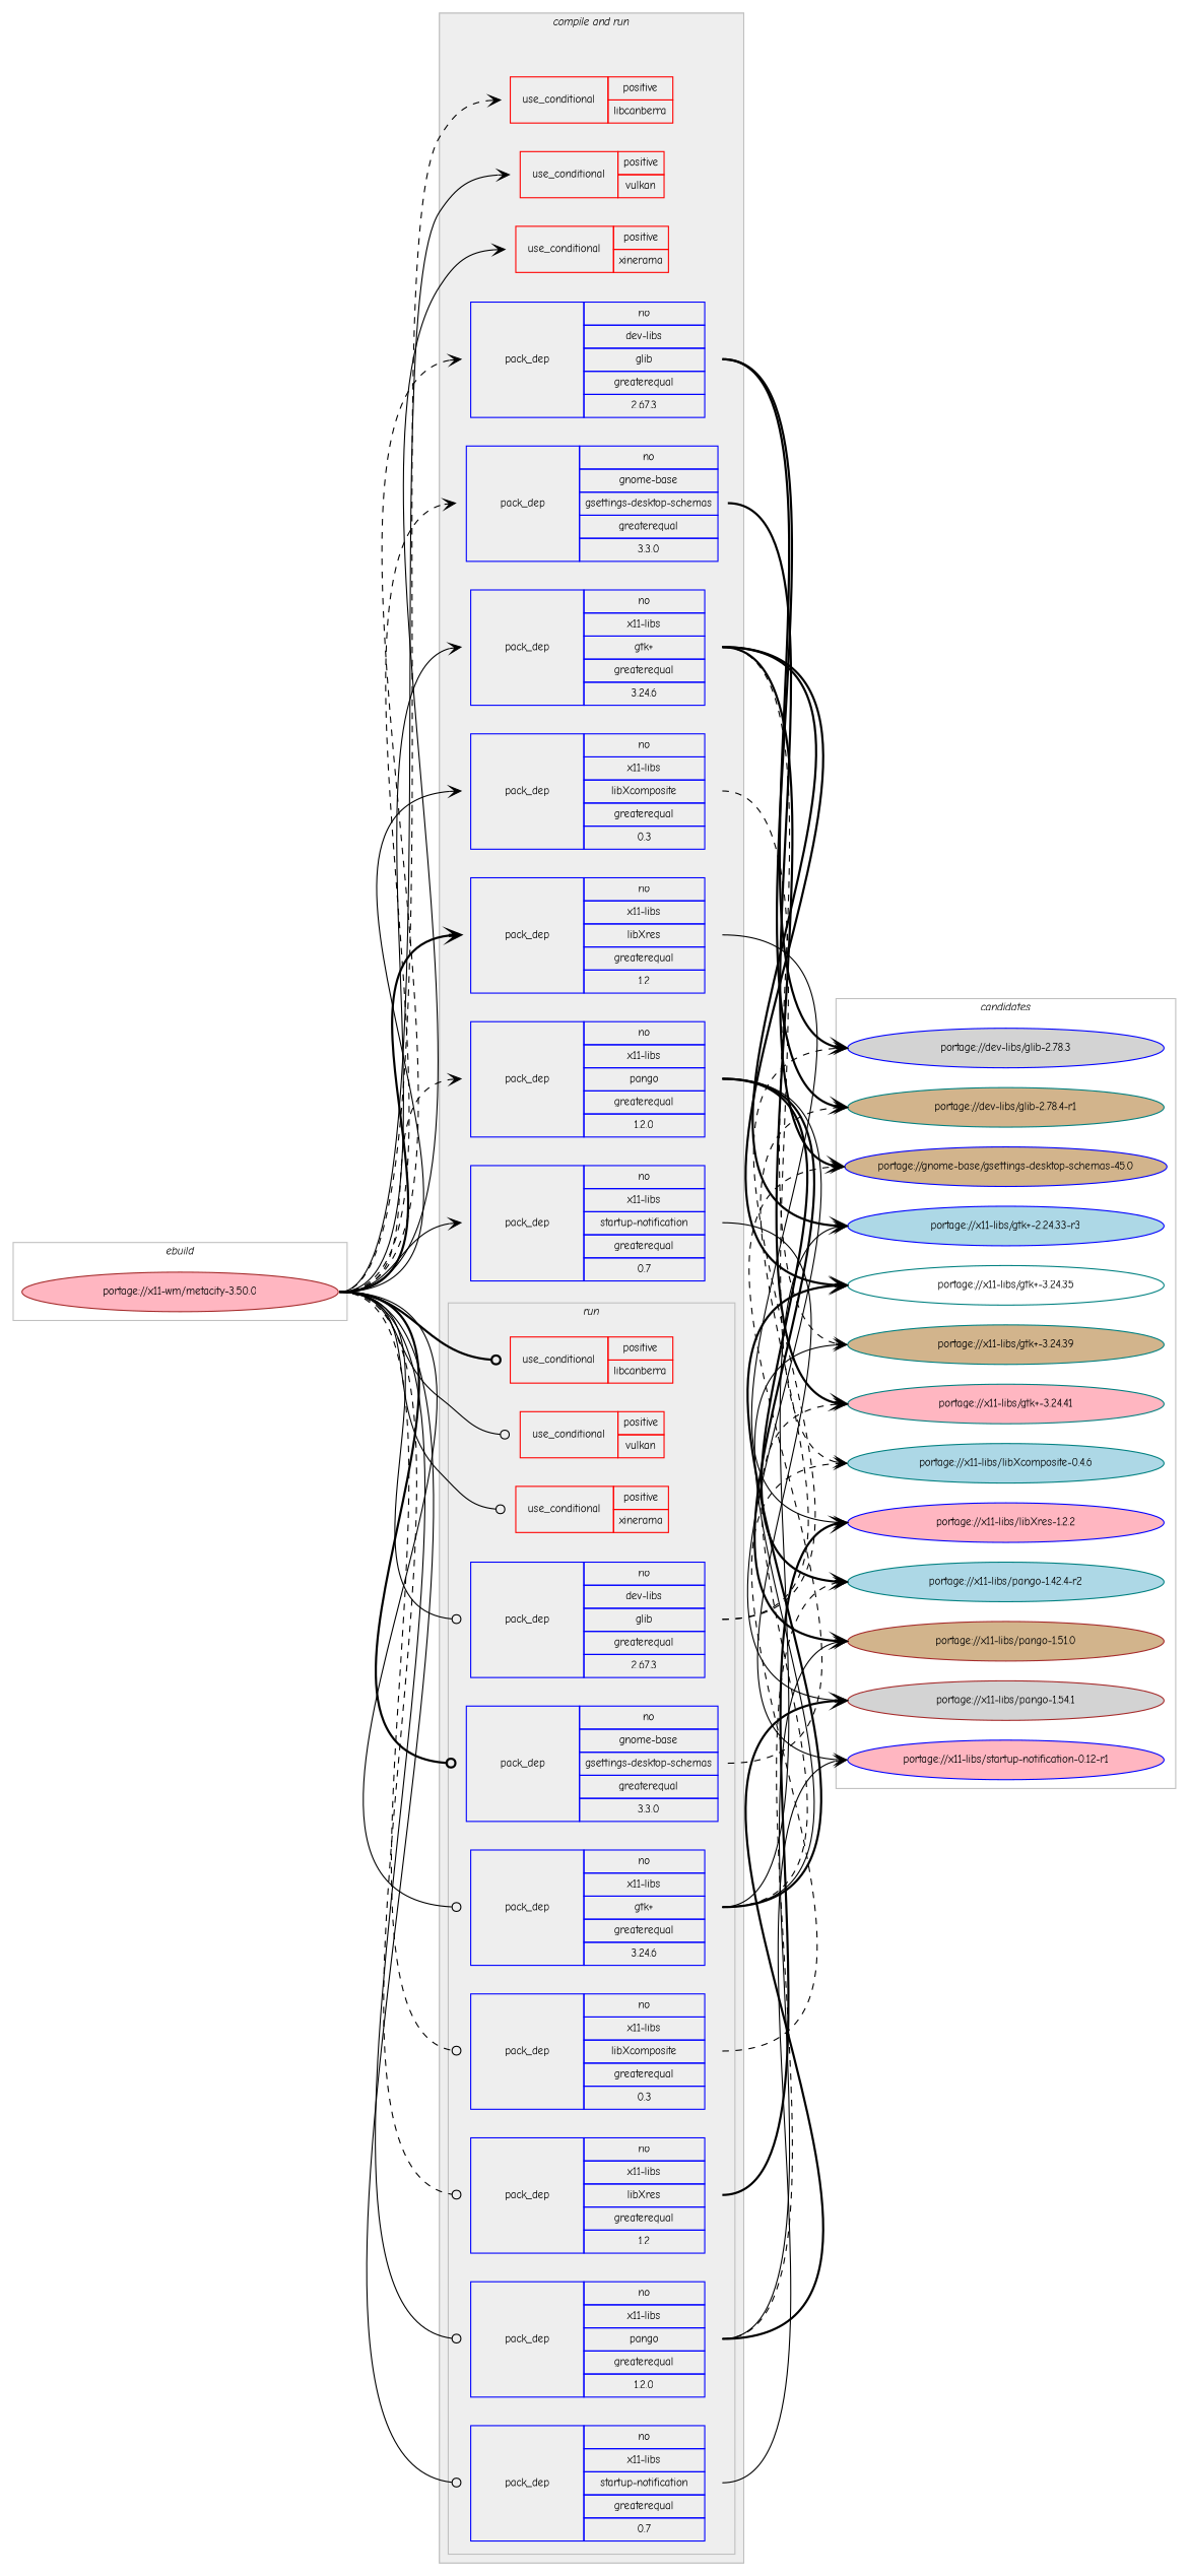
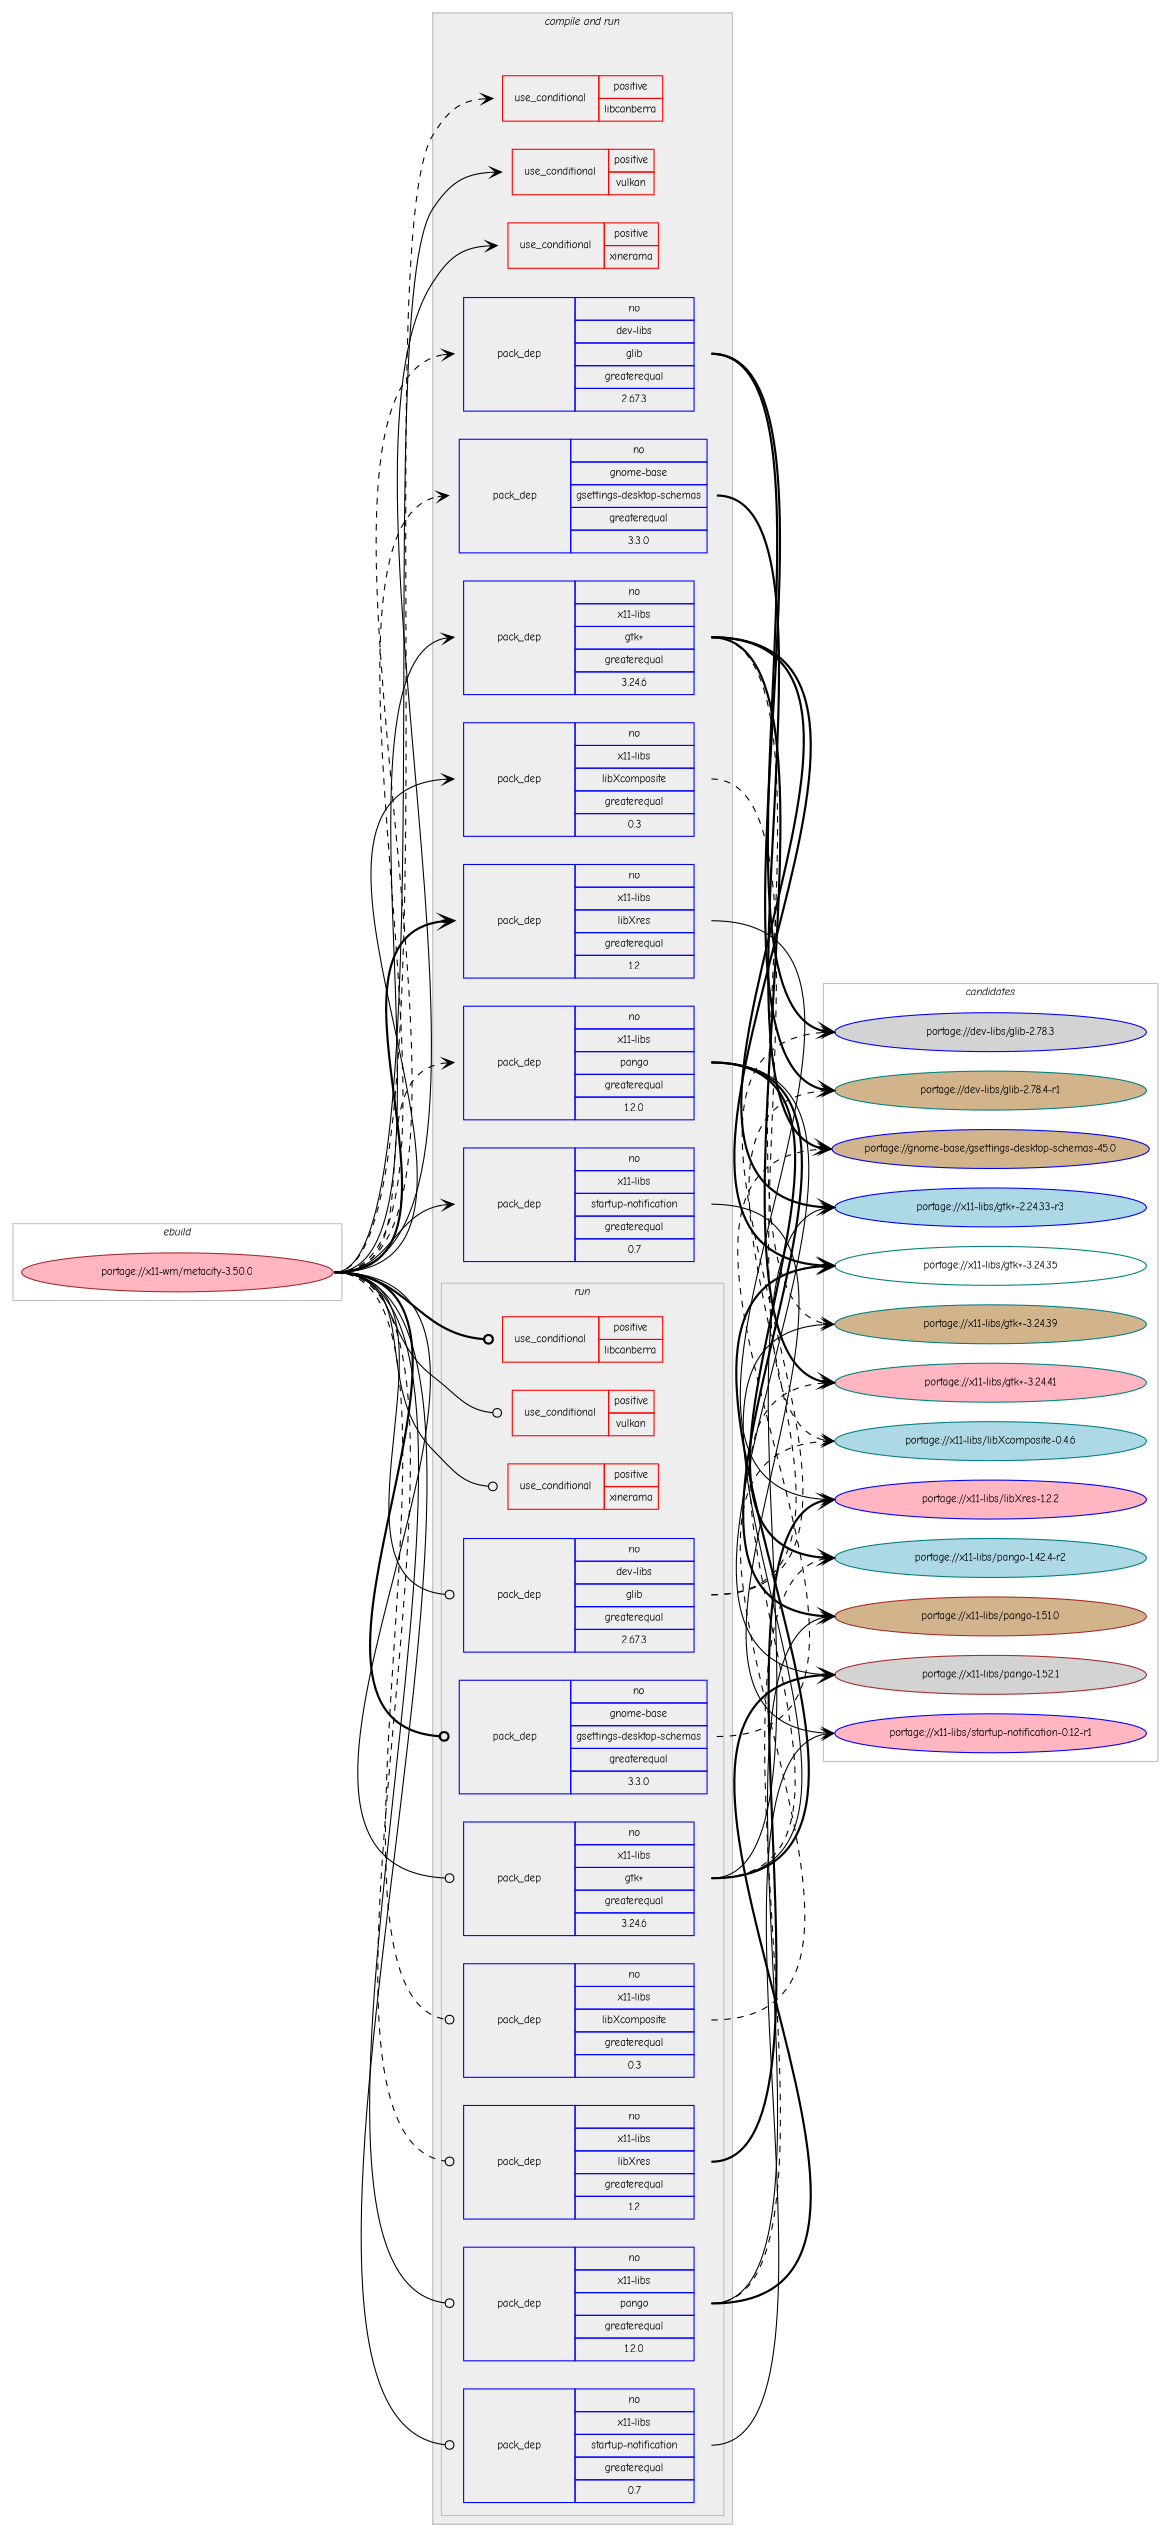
  digraph {
    compound=true
    concentrate=true
    fontname="Comic Neue"
    fontsize=10
    newrank=true
    rankdir=LR
    ranksep=1.5
    node [color=blue fontname="Comic Neue" fontsize=10 shape=none]
    edge [arrowhead=vee fontname="Comic Neue" headport=w style=solid tailport=e weight=100]
    n1 [color=brown fillcolor=lightpink label="portage://x11-wm/metacity-3.50.0" style=filled width=4 shape=""]
    n2 [color=red label=<<TABLE BORDER="0" CELLBORDER="1" CELLSPACING="0" CELLPADDING="4"><TR><TD ROWSPAN="3" CELLPADDING="10">use_conditional</TD></TR><TR><TD>positive</TD></TR><TR><TD>libcanberra</TD></TR></TABLE>>]
    n3 [color=red label=<<TABLE BORDER="0" CELLBORDER="1" CELLSPACING="0" CELLPADDING="4"><TR><TD ROWSPAN="3" CELLPADDING="10">use_conditional</TD></TR><TR><TD>positive</TD></TR><TR><TD>vulkan</TD></TR></TABLE>>]
    n4 [color=red label=<<TABLE BORDER="0" CELLBORDER="1" CELLSPACING="0" CELLPADDING="4"><TR><TD ROWSPAN="3" CELLPADDING="10">use_conditional</TD></TR><TR><TD>positive</TD></TR><TR><TD>xinerama</TD></TR></TABLE>>]
    n5 [label=<<TABLE BORDER="0" CELLBORDER="1" CELLSPACING="0" CELLPADDING="4" WIDTH="220"><TR><TD ROWSPAN="6" CELLPADDING="30">pack_dep</TD></TR><TR><TD WIDTH="110">no</TD></TR><TR><TD>dev-libs</TD></TR><TR><TD>glib</TD></TR><TR><TD>greaterequal</TD></TR><TR><TD>2.67.3</TD></TR></TABLE>>]
    n6 [label=<<TABLE BORDER="0" CELLBORDER="1" CELLSPACING="0" CELLPADDING="4" WIDTH="220"><TR><TD ROWSPAN="6" CELLPADDING="30">pack_dep</TD></TR><TR><TD WIDTH="110">no</TD></TR><TR><TD>gnome-base</TD></TR><TR><TD>gsettings-desktop-schemas</TD></TR><TR><TD>greaterequal</TD></TR><TR><TD>3.3.0</TD></TR></TABLE>>]
    n7 [label=<<TABLE BORDER="0" CELLBORDER="1" CELLSPACING="0" CELLPADDING="4" WIDTH="220"><TR><TD ROWSPAN="6" CELLPADDING="30">pack_dep</TD></TR><TR><TD WIDTH="110">no</TD></TR><TR><TD>x11-libs</TD></TR><TR><TD>gtk+</TD></TR><TR><TD>greaterequal</TD></TR><TR><TD>3.24.6</TD></TR></TABLE>>]
    n8 [label=<<TABLE BORDER="0" CELLBORDER="1" CELLSPACING="0" CELLPADDING="4" WIDTH="220"><TR><TD ROWSPAN="6" CELLPADDING="30">pack_dep</TD></TR><TR><TD WIDTH="110">no</TD></TR><TR><TD>x11-libs</TD></TR><TR><TD>libXcomposite</TD></TR><TR><TD>greaterequal</TD></TR><TR><TD>0.3</TD></TR></TABLE>>]
    n9 [label=<<TABLE BORDER="0" CELLBORDER="1" CELLSPACING="0" CELLPADDING="4" WIDTH="220"><TR><TD ROWSPAN="6" CELLPADDING="30">pack_dep</TD></TR><TR><TD WIDTH="110">no</TD></TR><TR><TD>x11-libs</TD></TR><TR><TD>libXres</TD></TR><TR><TD>greaterequal</TD></TR><TR><TD>1.2</TD></TR></TABLE>>]
    n10 [label=<<TABLE BORDER="0" CELLBORDER="1" CELLSPACING="0" CELLPADDING="4" WIDTH="220"><TR><TD ROWSPAN="6" CELLPADDING="30">pack_dep</TD></TR><TR><TD WIDTH="110">no</TD></TR><TR><TD>x11-libs</TD></TR><TR><TD>pango</TD></TR><TR><TD>greaterequal</TD></TR><TR><TD>1.2.0</TD></TR></TABLE>>]
    n11 [label=<<TABLE BORDER="0" CELLBORDER="1" CELLSPACING="0" CELLPADDING="4" WIDTH="220"><TR><TD ROWSPAN="6" CELLPADDING="30">pack_dep</TD></TR><TR><TD WIDTH="110">no</TD></TR><TR><TD>x11-libs</TD></TR><TR><TD>startup-notification</TD></TR><TR><TD>greaterequal</TD></TR><TR><TD>0.7</TD></TR></TABLE>>]
    n12 [color=red label=<<TABLE BORDER="0" CELLBORDER="1" CELLSPACING="0" CELLPADDING="4"><TR><TD ROWSPAN="3" CELLPADDING="10">use_conditional</TD></TR><TR><TD>positive</TD></TR><TR><TD>libcanberra</TD></TR></TABLE>>]
    n13 [color=red label=<<TABLE BORDER="0" CELLBORDER="1" CELLSPACING="0" CELLPADDING="4"><TR><TD ROWSPAN="3" CELLPADDING="10">use_conditional</TD></TR><TR><TD>positive</TD></TR><TR><TD>vulkan</TD></TR></TABLE>>]
    n14 [color=red label=<<TABLE BORDER="0" CELLBORDER="1" CELLSPACING="0" CELLPADDING="4"><TR><TD ROWSPAN="3" CELLPADDING="10">use_conditional</TD></TR><TR><TD>positive</TD></TR><TR><TD>xinerama</TD></TR></TABLE>>]
    n15 [label=<<TABLE BORDER="0" CELLBORDER="1" CELLSPACING="0" CELLPADDING="4" WIDTH="220"><TR><TD ROWSPAN="6" CELLPADDING="30">pack_dep</TD></TR><TR><TD WIDTH="110">no</TD></TR><TR><TD>dev-libs</TD></TR><TR><TD>glib</TD></TR><TR><TD>greaterequal</TD></TR><TR><TD>2.67.3</TD></TR></TABLE>>]
    n16 [label=<<TABLE BORDER="0" CELLBORDER="1" CELLSPACING="0" CELLPADDING="4" WIDTH="220"><TR><TD ROWSPAN="6" CELLPADDING="30">pack_dep</TD></TR><TR><TD WIDTH="110">no</TD></TR><TR><TD>gnome-base</TD></TR><TR><TD>gsettings-desktop-schemas</TD></TR><TR><TD>greaterequal</TD></TR><TR><TD>3.3.0</TD></TR></TABLE>>]
    n17 [label=<<TABLE BORDER="0" CELLBORDER="1" CELLSPACING="0" CELLPADDING="4" WIDTH="220"><TR><TD ROWSPAN="6" CELLPADDING="30">pack_dep</TD></TR><TR><TD WIDTH="110">no</TD></TR><TR><TD>x11-libs</TD></TR><TR><TD>gtk+</TD></TR><TR><TD>greaterequal</TD></TR><TR><TD>3.24.6</TD></TR></TABLE>>]
    n18 [label=<<TABLE BORDER="0" CELLBORDER="1" CELLSPACING="0" CELLPADDING="4" WIDTH="220"><TR><TD ROWSPAN="6" CELLPADDING="30">pack_dep</TD></TR><TR><TD WIDTH="110">no</TD></TR><TR><TD>x11-libs</TD></TR><TR><TD>libXcomposite</TD></TR><TR><TD>greaterequal</TD></TR><TR><TD>0.3</TD></TR></TABLE>>]
    n19 [label=<<TABLE BORDER="0" CELLBORDER="1" CELLSPACING="0" CELLPADDING="4" WIDTH="220"><TR><TD ROWSPAN="6" CELLPADDING="30">pack_dep</TD></TR><TR><TD WIDTH="110">no</TD></TR><TR><TD>x11-libs</TD></TR><TR><TD>libXres</TD></TR><TR><TD>greaterequal</TD></TR><TR><TD>1.2</TD></TR></TABLE>>]
    n20 [label=<<TABLE BORDER="0" CELLBORDER="1" CELLSPACING="0" CELLPADDING="4" WIDTH="220"><TR><TD ROWSPAN="6" CELLPADDING="30">pack_dep</TD></TR><TR><TD WIDTH="110">no</TD></TR><TR><TD>x11-libs</TD></TR><TR><TD>pango</TD></TR><TR><TD>greaterequal</TD></TR><TR><TD>1.2.0</TD></TR></TABLE>>]
    n21 [label=<<TABLE BORDER="0" CELLBORDER="1" CELLSPACING="0" CELLPADDING="4" WIDTH="220"><TR><TD ROWSPAN="6" CELLPADDING="30">pack_dep</TD></TR><TR><TD WIDTH="110">no</TD></TR><TR><TD>x11-libs</TD></TR><TR><TD>startup-notification</TD></TR><TR><TD>greaterequal</TD></TR><TR><TD>0.7</TD></TR></TABLE>>]
    n22 [fillcolor=lightgrey label="portage://dev-libs/glib-2.78.3" style=filled width=4 shape=""]
    n23 [color=teal fillcolor=tan label="portage://dev-libs/glib-2.78.4-r1" style=filled width=4 shape=""]
    n24 [fillcolor=tan label="portage://gnome-base/gsettings-desktop-schemas-45.0" style=filled width=4 shape=""]
    n25 [fillcolor=lightblue label="portage://x11-libs/gtk+-2.24.33-r3" style=filled width=4 shape=""]
    n26 [color=teal fillcolor=white label="portage://x11-libs/gtk+-3.24.35" style=filled width=4 shape=""]
    n27 [color=teal fillcolor=tan label="portage://x11-libs/gtk+-3.24.39" style=filled width=4 shape=""]
    n28 [color=teal fillcolor=lightpink label="portage://x11-libs/gtk+-3.24.41" style=filled width=4 shape=""]
    n29 [color=teal fillcolor=lightblue label="portage://x11-libs/libXcomposite-0.4.6" style=filled width=4 shape=""]
    n30 [fillcolor=lightpink label="portage://x11-libs/libXres-1.2.2" style=filled width=4 shape=""]
    n31 [color=teal fillcolor=lightblue label="portage://x11-libs/pango-1.42.4-r2" style=filled width=4 shape=""]
    n32 [color=brown fillcolor=tan label="portage://x11-libs/pango-1.51.0" style=filled width=4 shape=""]
-   n33 [color=brown fillcolor=lightgrey label="portage://x11-libs/pango-1.54.1" style=filled width=4 shape=""]
+   n33 [color=brown fillcolor=lightgrey label="portage://x11-libs/pango-1.52.1" style=filled width=4 shape=""]
    n34 [fillcolor=lightpink label="portage://x11-libs/startup-notification-0.12-r1" style=filled width=4 shape=""]
    subgraph cluster_1 {
      color=gray
      label=<<i>ebuild</i>>
      rank=same
      n1
    }
    subgraph cluster_2 {
      color=gray
      label=<<i>dependencies</i>>
      subgraph cluster_3 {
        color=gray
        fillcolor="#eeeeee"
        label=<<i>compile</i>>
        style=filled
        subgraph sub_4 {
          color=gray
          fillcolor="#eeeeee"
          label=<<i>compile</i>>
          style=filled
          n2
        }
        subgraph sub_5 {
          color=gray
          fillcolor="#eeeeee"
          label=<<i>compile</i>>
          style=filled
          n3
        }
        subgraph sub_6 {
          color=gray
          fillcolor="#eeeeee"
          label=<<i>compile</i>>
          style=filled
          n4
        }
        subgraph sub_7 {
          color=gray
          fillcolor="#eeeeee"
          label=<<i>compile</i>>
          style=filled
          n5
        }
        subgraph sub_8 {
          color=gray
          fillcolor="#eeeeee"
          label=<<i>compile</i>>
          style=filled
          n6
        }
        subgraph sub_9 {
          color=gray
          fillcolor="#eeeeee"
          label=<<i>compile</i>>
          style=filled
          n7
        }
        subgraph sub_10 {
          color=gray
          fillcolor="#eeeeee"
          label=<<i>compile</i>>
          style=filled
          n8
        }
        subgraph sub_11 {
          color=gray
          fillcolor="#eeeeee"
          label=<<i>compile</i>>
          style=filled
          n9
        }
        subgraph sub_12 {
          color=gray
          fillcolor="#eeeeee"
          label=<<i>compile</i>>
          style=filled
          n10
        }
        subgraph sub_13 {
          color=gray
          fillcolor="#eeeeee"
          label=<<i>compile</i>>
          style=filled
          n11
        }
      }
      subgraph cluster_14 {
        color=gray
        fillcolor="#eeeeee"
        label=<<i>compile and run</i>>
        style=filled
      }
      subgraph cluster_15 {
        color=gray
        fillcolor="#eeeeee"
        label=<<i>run</i>>
        style=filled
        subgraph sub_16 {
          color=gray
          fillcolor="#eeeeee"
          label=<<i>run</i>>
          style=filled
          n12
        }
        subgraph sub_17 {
          color=gray
          fillcolor="#eeeeee"
          label=<<i>run</i>>
          style=filled
          n13
        }
        subgraph sub_18 {
          color=gray
          fillcolor="#eeeeee"
          label=<<i>run</i>>
          style=filled
          n14
        }
        subgraph sub_19 {
          color=gray
          fillcolor="#eeeeee"
          label=<<i>run</i>>
          style=filled
          n15
        }
        subgraph sub_20 {
          color=gray
          fillcolor="#eeeeee"
          label=<<i>run</i>>
          style=filled
          n16
        }
        subgraph sub_21 {
          color=gray
          fillcolor="#eeeeee"
          label=<<i>run</i>>
          style=filled
          n17
        }
        subgraph sub_22 {
          color=gray
          fillcolor="#eeeeee"
          label=<<i>run</i>>
          style=filled
          n18
        }
        subgraph sub_23 {
          color=gray
          fillcolor="#eeeeee"
          label=<<i>run</i>>
          style=filled
          n19
        }
        subgraph sub_24 {
          color=gray
          fillcolor="#eeeeee"
          label=<<i>run</i>>
          style=filled
          n20
        }
        subgraph sub_25 {
          color=gray
          fillcolor="#eeeeee"
          label=<<i>run</i>>
          style=filled
          n21
        }
      }
    }
    subgraph cluster_26 {
      color=gray
      label=<<i>candidates</i>>
      rank=same
      subgraph sub_27 {
        color=black
        label=<<i>candidates</i>>
        nodesep=1
        rank=same
        n22
        n23
      }
      subgraph sub_28 {
        color=black
        label=<<i>candidates</i>>
        nodesep=1
        rank=same
        n24
      }
      subgraph sub_29 {
        color=black
        label=<<i>candidates</i>>
        nodesep=1
        rank=same
        n25
        n26
        n27
        n28
      }
      subgraph sub_30 {
        color=black
        label=<<i>candidates</i>>
        nodesep=1
        rank=same
        n29
      }
      subgraph sub_31 {
        color=black
        label=<<i>candidates</i>>
        nodesep=1
        rank=same
        n30
      }
      subgraph sub_32 {
        color=black
        label=<<i>candidates</i>>
        nodesep=1
        rank=same
        n31
        n32
        n33
      }
      subgraph sub_33 {
        color=black
        label=<<i>candidates</i>>
        nodesep=1
        rank=same
        n34
      }
      subgraph sub_34 {
        color=black
        label=<<i>candidates</i>>
        nodesep=1
        rank=same
        n24
      }
      subgraph sub_35 {
        color=black
        label=<<i>candidates</i>>
        nodesep=1
        rank=same
        n22
        n23
      }
      subgraph sub_36 {
        color=black
        label=<<i>candidates</i>>
        nodesep=1
        rank=same
        n25
        n26
        n27
        n28
      }
      subgraph sub_37 {
        color=black
        label=<<i>candidates</i>>
        nodesep=1
        rank=same
        n29
      }
      subgraph sub_38 {
        color=black
        label=<<i>candidates</i>>
        nodesep=1
        rank=same
        n30
      }
      subgraph sub_39 {
        color=black
        label=<<i>candidates</i>>
        nodesep=1
        rank=same
        n31
        n32
        n33
      }
      subgraph sub_40 {
        color=black
        label=<<i>candidates</i>>
        nodesep=1
        rank=same
        n34
      }
    }
    n1 -> n2 [style=dashed weight=20]
    n1 -> n3 [weight=20]
    n1 -> n4 [weight=20]
    n1 -> n5 [style=dashed weight=20]
    n1 -> n6 [style=dashed weight=20]
    n1 -> n7 [weight=20]
    n1 -> n8 [weight=20]
    n1 -> n9 [style=bold weight=20]
    n1 -> n10 [style=dashed weight=20]
    n1 -> n11 [weight=20]
    n1 -> n12 [arrowhead=odot style=bold weight=20]
    n1 -> n13 [arrowhead=odot weight=20]
    n1 -> n14 [arrowhead=odot weight=20]
    n1 -> n15 [arrowhead=odot weight=20]
    n1 -> n16 [arrowhead=odot style=bold weight=20]
    n1 -> n17 [arrowhead=odot weight=20]
    n1 -> n18 [arrowhead=odot style=dashed weight=20]
    n1 -> n19 [arrowhead=odot style=dashed weight=20]
    n1 -> n20 [arrowhead=odot weight=20]
    n1 -> n21 [arrowhead=odot weight=20]
    n5 -> n22 [style=bold]
    n5 -> n23 [style=bold]
    n6 -> n24 [style=bold]
    n7 -> n25 [style=bold]
    n7 -> n26 [style=bold]
    n7 -> n27 [style=dashed]
    n7 -> n28 [style=bold]
    n8 -> n29 [style=dashed]
    n9 -> n30
    n10 -> n31 [style=bold]
    n10 -> n32 [style=bold]
    n10 -> n33
    n11 -> n34
    n15 -> n22 [style=dashed]
    n15 -> n23 [style=dashed]
    n16 -> n24 [style=dashed]
    n17 -> n25
    n17 -> n26 [style=bold]
    n17 -> n27
    n17 -> n28 [style=dashed]
    n18 -> n29 [style=dashed]
    n19 -> n30 [style=bold]
    n20 -> n31 [style=dashed]
    n20 -> n32
    n20 -> n33 [style=bold]
    n21 -> n34
  }
